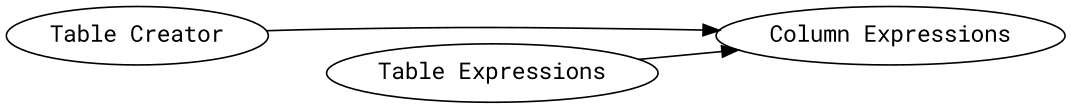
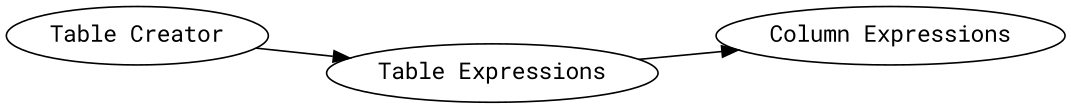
  digraph {
    fontname="Roboto Mono"
    rankdir=LR
    node [fontname="Roboto Mono"]
    edge [fontname="Roboto Mono"]
    n1 [label="Table Creator"]
    n2 [label="Column Expressions"]
    n3 [label="Table Expressions"]
-   n1 -> n2
+   n1 -> n3
    n3 -> n2
  }
